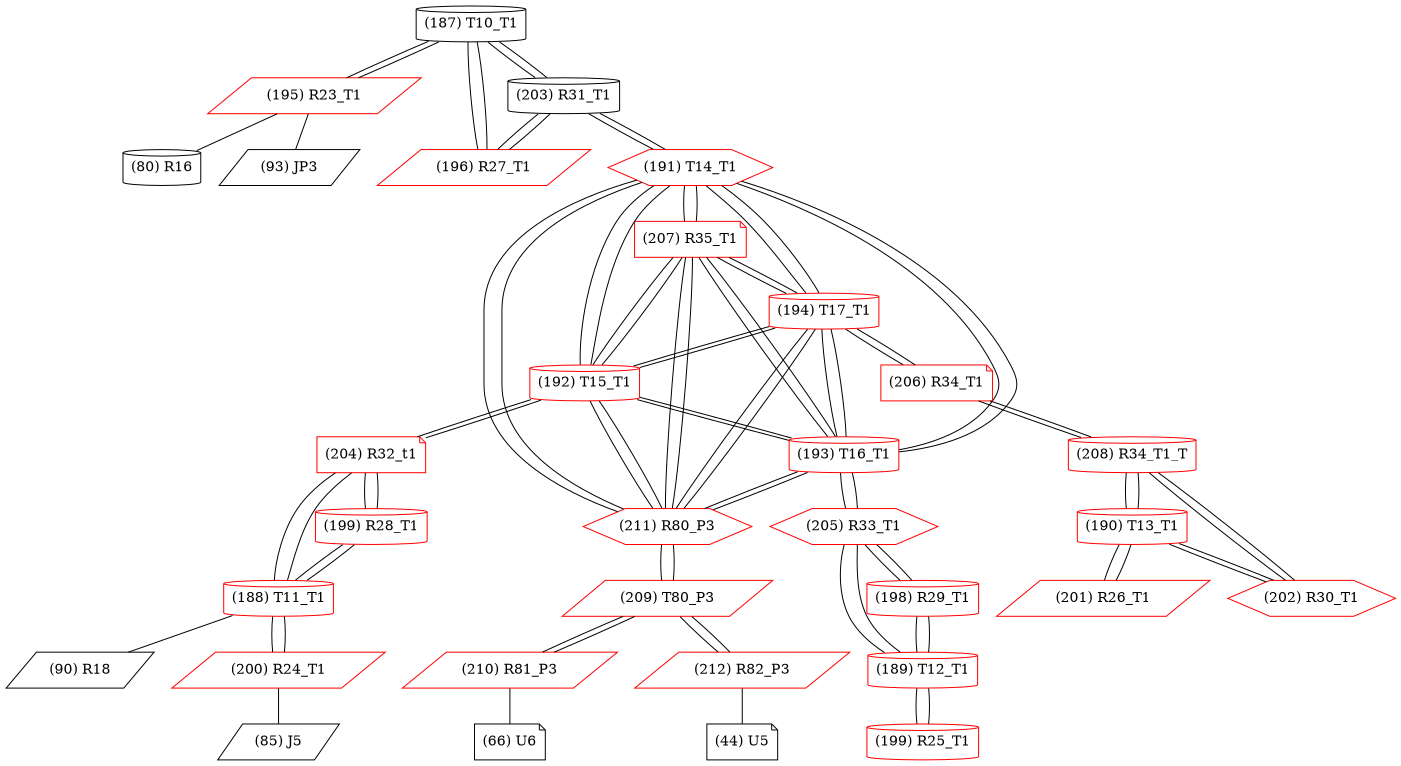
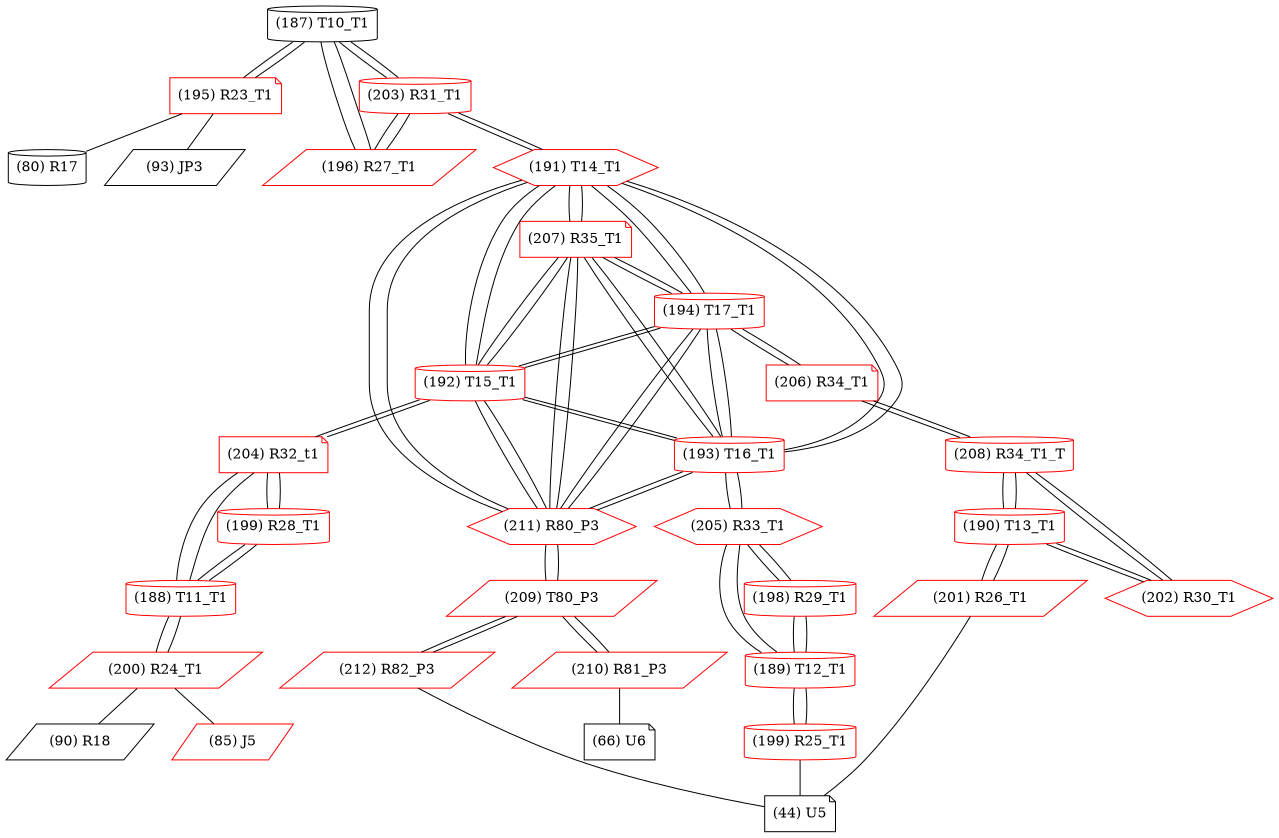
  graph {
    node [color=red shape=cylinder]
    n1 [color=black label="(187) T10_T1"]
-   n2 [label="(195) R23_T1" shape=parallelogram]
-   n3 [color=black label="(203) R31_T1"]
+   n2 [label="(195) R23_T1" shape=note]
+   n3 [label="(203) R31_T1"]
    n4 [label="(196) R27_T1" shape=parallelogram]
-   n5 [label="(80) R16" color=""]
+   n5 [label="(80) R17" color=""]
    n6 [label="(93) JP3" shape=parallelogram color=""]
    n7 [label="(191) T14_T1" shape=hexagon]
    n8 [label="(192) T15_T1"]
    n9 [label="(193) T16_T1"]
    n10 [label="(211) R80_P3" shape=hexagon]
    n11 [label="(194) T17_T1"]
    n12 [label="(207) R35_T1" shape=note]
    n13 [label="(188) T11_T1"]
    n14 [label="(200) R24_T1" shape=parallelogram]
    n15 [label="(199) R28_T1"]
    n16 [label="(204) R32_t1" shape=note]
    n17 [label="(90) R18" shape=parallelogram color=""]
-   n18 [label="(85) J5" shape=parallelogram color=""]
+   n18 [label="(85) J5" shape=parallelogram]
    n19 [label="(189) T12_T1"]
    n20 [label="(205) R33_T1" shape=hexagon]
    n21 [label="(198) R29_T1"]
    n22 [label="(199) R25_T1"]
    n23 [label="(44) U5" shape=note color=""]
    n24 [label="(190) T13_T1"]
    n25 [label="(202) R30_T1" shape=hexagon]
    n26 [label="(208) R34_T1_T"]
    n27 [label="(201) R26_T1" shape=parallelogram]
    n28 [label="(206) R34_T1" shape=note]
    n29 [label="(209) T80_P3" shape=parallelogram]
    n30 [label="(210) R81_P3" shape=parallelogram]
    n31 [label="(212) R82_P3" shape=parallelogram]
    n32 [label="(66) U6" shape=note color=""]
    n1 -- n2
    n1 -- n3
    n1 -- n4
    n2 -- n1
    n2 -- n5
    n2 -- n6
    n3 -- n1
    n3 -- n4
    n3 -- n7
    n4 -- n1
    n4 -- n3
    n7 -- n3
    n7 -- n8
    n7 -- n9
    n7 -- n10
    n7 -- n11
    n7 -- n12
    n8 -- n7
    n8 -- n9
    n8 -- n10
    n8 -- n11
    n8 -- n12
    n8 -- n16
    n9 -- n7
    n9 -- n8
    n9 -- n10
    n9 -- n11
    n9 -- n12
    n9 -- n20
    n10 -- n7
    n10 -- n8
    n10 -- n9
    n10 -- n11
    n10 -- n12
    n10 -- n29
    n11 -- n7
    n11 -- n8
    n11 -- n9
    n11 -- n10
    n11 -- n12
    n11 -- n28
    n12 -- n7
    n12 -- n8
    n12 -- n9
    n12 -- n10
    n12 -- n11
    n13 -- n14
    n13 -- n15
    n13 -- n16
    n14 -- n13
-   n13 -- n17
+   n14 -- n17
    n14 -- n18
    n15 -- n13
    n15 -- n16
    n16 -- n8
    n16 -- n13
    n16 -- n15
    n19 -- n20
    n19 -- n21
    n19 -- n22
    n20 -- n9
    n20 -- n19
    n20 -- n21
    n21 -- n19
    n21 -- n20
    n22 -- n19
+   n22 -- n23
    n24 -- n25
    n24 -- n26
    n24 -- n27
    n25 -- n24
    n25 -- n26
    n26 -- n24
    n26 -- n25
    n26 -- n28
+   n27 -- n23
    n27 -- n24
    n28 -- n11
    n28 -- n26
    n29 -- n10
    n29 -- n30
    n29 -- n31
    n30 -- n29
    n30 -- n32
    n31 -- n23
    n31 -- n29
  }
